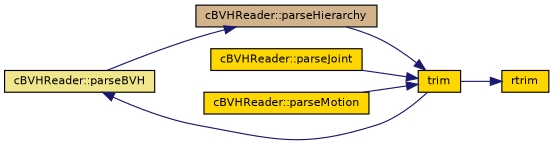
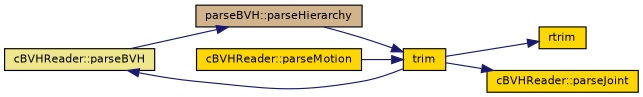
  digraph {
    rankdir=RL
    node [color=black fillcolor=gold fontname=Helvetica fontsize=10 shape=record style=filled]
    edge [color=midnightblue dir=back fontname=Helvetica fontsize=10 labelfontname=Helvetica labelfontsize=10 style=solid]
    n1 [fontcolor=black height=0.2 label=rtrim width=0.4]
    n2 [height=0.2 label=trim width=0.4]
-   n3 [fillcolor=tan height=0.2 label="cBVHReader::parseHierarchy" width=0.4]
+   n3 [fillcolor=tan height=0.2 label="parseBVH::parseHierarchy" width=0.4]
    n4 [height=0.2 label="cBVHReader::parseJoint" width=0.4]
    n5 [height=0.2 label="cBVHReader::parseMotion" width=0.4]
    n6 [fillcolor=khaki height=0.2 label="cBVHReader::parseBVH" width=0.4]
    n1 -> n2
    n2 -> n3
-   n2 -> n4
+   n4 -> n2
    n2 -> n5
    n3 -> n6
    n6 -> n2
  }
